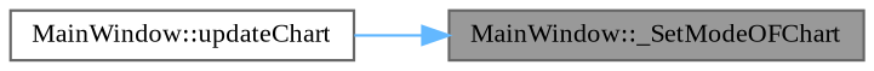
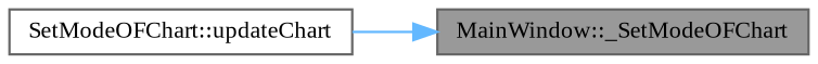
  digraph {
    rankdir=RL
    fontname="Liberation Serif"
    node [fontname="Liberation Serif" fontsize=10 shape=box style=filled]
    n1 [color=gray40 fillcolor=grey60 fontcolor=black height=0.2 label="MainWindow::_SetModeOFChart" width=0.4]
-   n2 [color=grey40 fillcolor=white height=0.2 label="MainWindow::updateChart" width=0.4]
+   n2 [color=grey40 fillcolor=white height=0.2 label="SetModeOFChart::updateChart" width=0.4]
    n1 -> n2 [color=steelblue1 dir=back fontname="Liberation Serif" fontsize=10 labelfontname=Helvetica labelfontsize=10 style=solid]
  }
